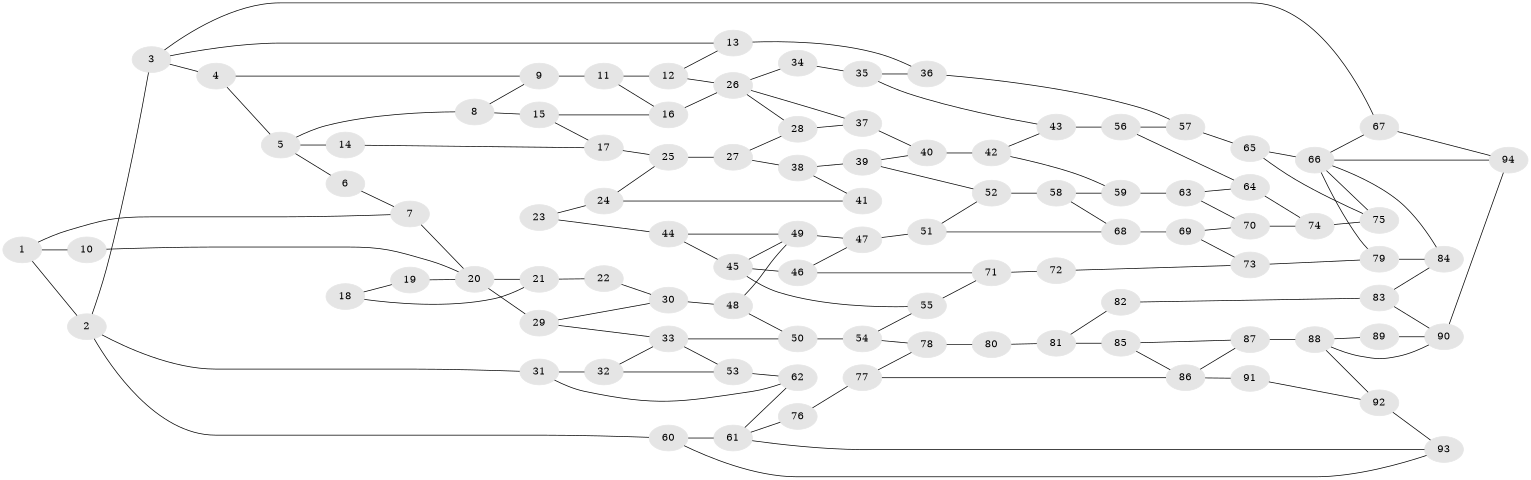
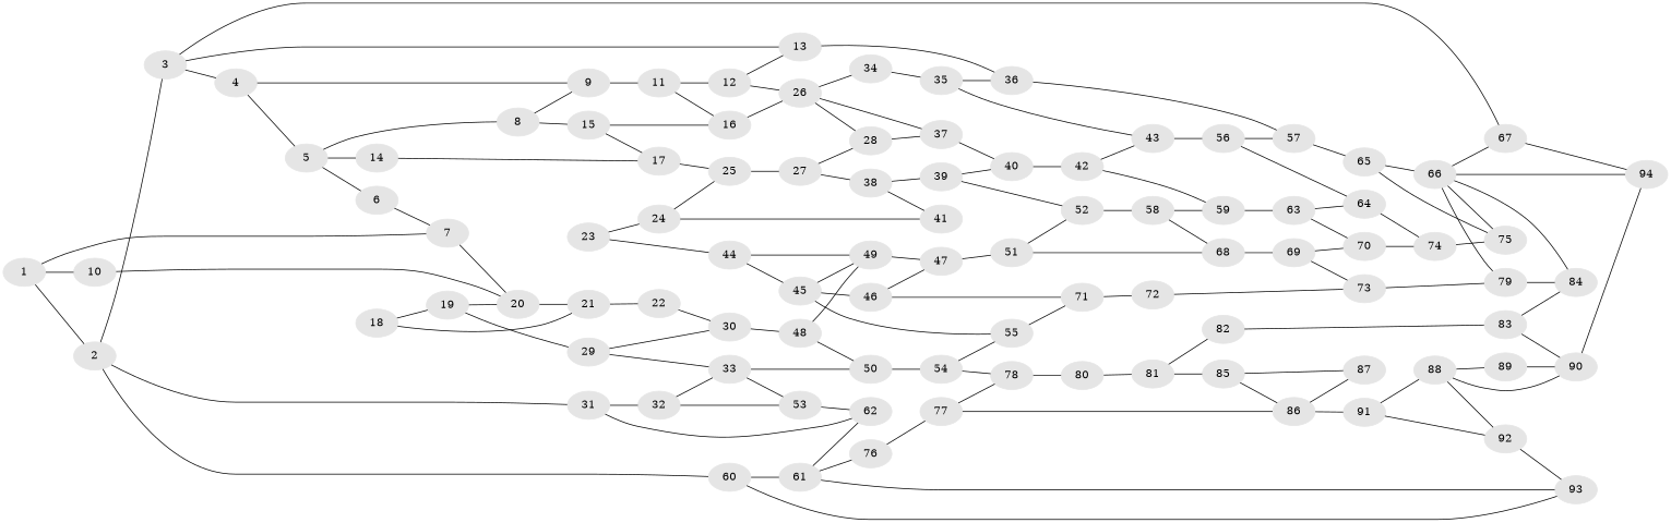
  graph {
    rankdir=LR
    node [color=gray90 style=filled]
    edge [weight=1.0]
    1
    2
    7
    10
    3
    31
    60
    20
    4
    13
    67
    32
    62
    61
    93
    5
    9
    36
    94
    6
    8
    14
    11
    15
    17
    21
    16
    12
    26
    28
    34
    37
    57
    25
    27
    18
    19
    29
    22
    30
    33
    23
    24
    44
    48
    41
    45
    49
    38
    35
    40
    39
    53
    50
    54
    43
    56
    65
    42
    52
    58
    59
    47
    51
    63
    64
    46
    55
    71
    72
    68
    78
    69
    80
    74
    66
    75
    70
    76
    77
    79
    84
    73
    82
    83
    86
    87
    91
    81
    85
    90
    88
    92
    89
    1 -- 2
    1 -- 7
    1 -- 10 [weight=2.0]
    2 -- 3
    2 -- 31
    2 -- 60
    7 -- 20
    10 -- 20
    3 -- 4
    3 -- 13
    3 -- 67
    31 -- 32 [weight=2.0]
    31 -- 62
    60 -- 61
    60 -- 93
    20 -- 21
    4 -- 5
    4 -- 9
    13 -- 36
    67 -- 94
    32 -- 33
    32 -- 53 [weight=2.0]
    61 -- 62 [weight=2.0]
    61 -- 93
    61 -- 76 [weight=2.0]
    5 -- 6 [weight=2.0]
    5 -- 8
    5 -- 14 [weight=2.0]
    9 -- 11
    36 -- 57
    6 -- 7
    8 -- 9
    8 -- 15
    14 -- 17
    11 -- 16
    11 -- 12
    15 -- 17
    15 -- 16
    17 -- 25
    21 -- 22
    16 -- 26
    12 -- 13
    12 -- 26
    26 -- 28
    26 -- 34 [weight=2.0]
    26 -- 37
    28 -- 37
    34 -- 35
    37 -- 40
    57 -- 65
    25 -- 27
    27 -- 28
    27 -- 38
    18 -- 21
    18 -- 19
    19 -- 20
-   20 -- 29
+   19 -- 29
    29 -- 30
    29 -- 33
    22 -- 30
    30 -- 48
    33 -- 53 [weight=2.0]
    33 -- 50
    23 -- 24
    23 -- 44
    24 -- 25
    24 -- 41
    44 -- 45
    44 -- 49
    48 -- 49
    48 -- 50
    45 -- 49
    45 -- 46
    45 -- 55
    49 -- 47
    38 -- 41
    38 -- 39
    35 -- 36
    35 -- 43
    40 -- 42
    39 -- 40
    39 -- 52
    53 -- 62 [weight=2.0]
    50 -- 54
    54 -- 55
    54 -- 78
    43 -- 56
    56 -- 57
    56 -- 64
    65 -- 66
    65 -- 75
    42 -- 43
    42 -- 59
    52 -- 58
    58 -- 59
    58 -- 68
    59 -- 63
    47 -- 51
    51 -- 52
    51 -- 68
    63 -- 64
    63 -- 70
    64 -- 74
    46 -- 47
    46 -- 71
    55 -- 71
    71 -- 72
    72 -- 73
    68 -- 69
    78 -- 80
    69 -- 70
    69 -- 73
    80 -- 81
    74 -- 75
    66 -- 67
    66 -- 94
    66 -- 75
    66 -- 79
    66 -- 84
    70 -- 74
    76 -- 77
    77 -- 78
    77 -- 86
    79 -- 84
    73 -- 79
    82 -- 83
    83 -- 84
    83 -- 90
    86 -- 87
    86 -- 91 [weight=2.0]
-   87 -- 88
+   91 -- 88
    91 -- 92
    81 -- 82
    81 -- 85
    85 -- 86
    85 -- 87
    90 -- 94
    88 -- 90
    88 -- 92
    88 -- 89 [weight=3.0]
    92 -- 93
    89 -- 90 [weight=3.0]
  }
